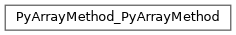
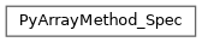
  digraph {
    rankdir=LR
-   n1 [color=grey40 fillcolor=white fontname=Helvetica fontsize=10 height=0.2 label=PyArrayMethod_PyArrayMethod shape=box style=filled width=0.4]
+   n1 [color=grey40 fillcolor=white fontname=Helvetica fontsize=10 height=0.2 label=PyArrayMethod_Spec shape=box style=filled width=0.4]
  }
